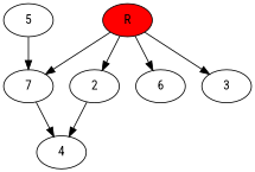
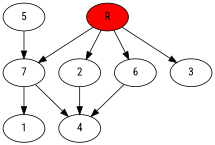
  digraph {
    fontname="Roboto Condensed"
    node [fontname="Roboto Condensed"]
    edge [fontname="Roboto Condensed"]
    2
    4
    5
    7
+   1
    6
    R [fillcolor="#ff0000" style=filled]
    3
    2 -> 4
    5 -> 7
    7 -> 4
+   7 -> 1
+   6 -> 4
    R -> 2
    R -> 7
    R -> 6
    R -> 3
  }
